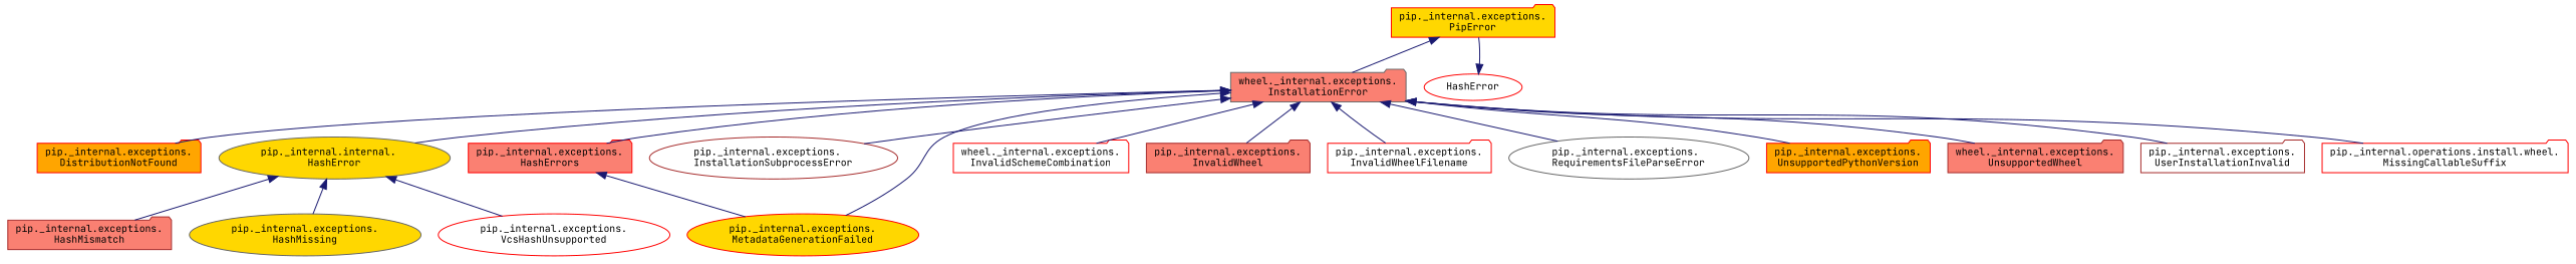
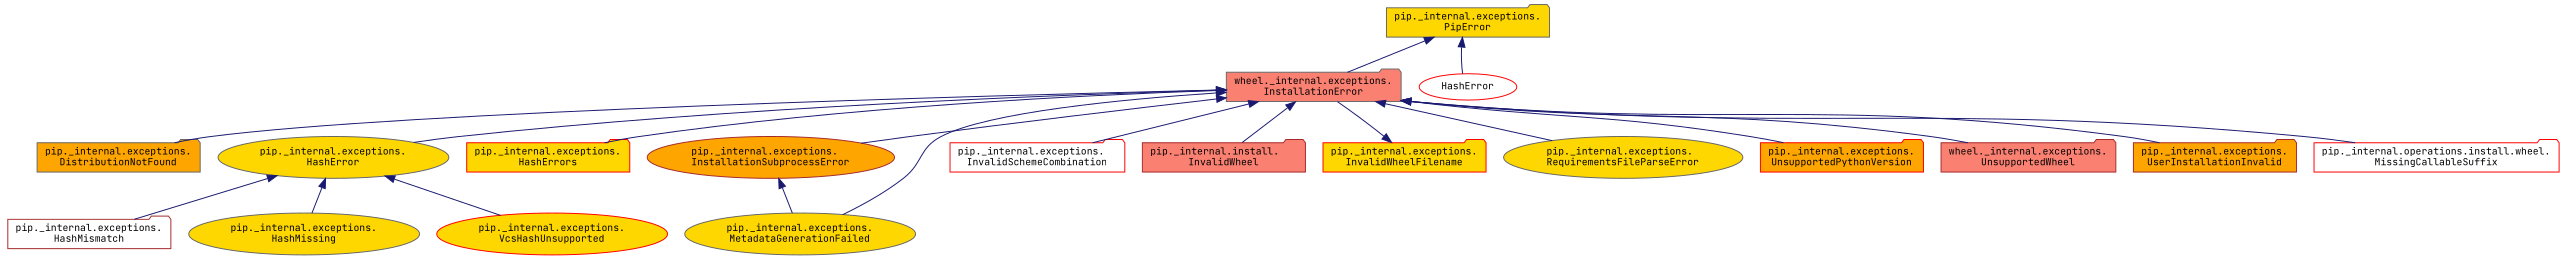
  digraph {
    fontname="JetBrains Mono"
    rankdir=TB
    node [color=red fillcolor=white fontname="JetBrains Mono" fontsize=10 shape=folder style=filled]
    edge [color=midnightblue dir=back fontname="JetBrains Mono" fontsize=10 labelfontname=Helvetica labelfontsize=10 style=solid]
    n1 [color=gray40 fillcolor=salmon fontcolor=black height=0.2 label="wheel._internal.exceptions.\lInstallationError" width=0.4]
-   n2 [fillcolor=orange height=0.2 label="pip._internal.exceptions.\lDistributionNotFound" width=0.4]
-   n3 [color=gray40 fillcolor=gold height=0.2 label="pip._internal.internal.\lHashError" shape=ellipse width=0.4]
-   n4 [fillcolor=salmon height=0.2 label="pip._internal.exceptions.\lHashErrors" width=0.4]
-   n5 [color=brown height=0.2 label="pip._internal.exceptions.\lInstallationSubprocessError" shape=ellipse width=0.4]
-   n6 [fillcolor=gold height=0.2 label="pip._internal.exceptions.\lMetadataGenerationFailed" shape=ellipse width=0.4]
-   n7 [height=0.2 label="wheel._internal.exceptions.\lInvalidSchemeCombination" width=0.4]
-   n8 [color=brown fillcolor=salmon height=0.2 label="pip._internal.exceptions.\lInvalidWheel" width=0.4]
-   n9 [height=0.2 label="pip._internal.exceptions.\lInvalidWheelFilename" width=0.4]
-   n10 [color=gray40 height=0.2 label="pip._internal.exceptions.\lRequirementsFileParseError" shape=ellipse width=0.4]
+   n2 [color=gray40 fillcolor=orange height=0.2 label="pip._internal.exceptions.\lDistributionNotFound" width=0.4]
+   n3 [color=gray40 fillcolor=gold height=0.2 label="pip._internal.exceptions.\lHashError" shape=ellipse width=0.4]
+   n4 [fillcolor=gold height=0.2 label="pip._internal.exceptions.\lHashErrors" width=0.4]
+   n5 [color=brown fillcolor=orange height=0.2 label="pip._internal.exceptions.\lInstallationSubprocessError" shape=ellipse width=0.4]
+   n6 [color=gray40 fillcolor=gold height=0.2 label="pip._internal.exceptions.\lMetadataGenerationFailed" shape=ellipse width=0.4]
+   n7 [height=0.2 label="pip._internal.exceptions.\lInvalidSchemeCombination" width=0.4]
+   n8 [color=brown fillcolor=salmon height=0.2 label="pip._internal.install.\lInvalidWheel" width=0.4]
+   n9 [fillcolor=gold height=0.2 label="pip._internal.exceptions.\lInvalidWheelFilename" width=0.4]
+   n10 [color=gray40 fillcolor=gold height=0.2 label="pip._internal.exceptions.\lRequirementsFileParseError" shape=ellipse width=0.4]
    n11 [fillcolor=orange height=0.2 label="pip._internal.exceptions.\lUnsupportedPythonVersion" width=0.4]
    n12 [color=brown fillcolor=salmon height=0.2 label="wheel._internal.exceptions.\lUnsupportedWheel" width=0.4]
-   n13 [color=brown height=0.2 label="pip._internal.exceptions.\lUserInstallationInvalid" width=0.4]
+   n13 [color=brown fillcolor=orange height=0.2 label="pip._internal.exceptions.\lUserInstallationInvalid" width=0.4]
    n14 [height=0.2 label="pip._internal.operations.install.wheel.\lMissingCallableSuffix" width=0.4]
-   n15 [color=brown fillcolor=salmon height=0.2 label="pip._internal.exceptions.\lHashMismatch" width=0.4]
+   n15 [color=brown height=0.2 label="pip._internal.exceptions.\lHashMismatch" width=0.4]
    n16 [color=gray40 fillcolor=gold height=0.2 label="pip._internal.exceptions.\lHashMissing" shape=ellipse width=0.4]
-   n17 [height=0.2 label="pip._internal.exceptions.\lVcsHashUnsupported" shape=ellipse width=0.4]
-   n18 [fillcolor=gold height=0.2 label="pip._internal.exceptions.\lPipError" width=0.4]
+   n17 [fillcolor=gold height=0.2 label="pip._internal.exceptions.\lVcsHashUnsupported" shape=ellipse width=0.4]
+   n18 [color=gray40 fillcolor=gold height=0.2 label="pip._internal.exceptions.\lPipError" width=0.4]
    n19 [height=0.2 label=HashError shape=ellipse width=0.4]
    n1 -> n2
    n1 -> n3
    n1 -> n4
    n1 -> n5
    n1 -> n6
    n1 -> n7
    n1 -> n8
-   n1 -> n9
+   n9 -> n1
    n1 -> n10
    n1 -> n11
    n1 -> n12
    n1 -> n13
    n1 -> n14
    n3 -> n15
    n3 -> n16
    n3 -> n17
-   n4 -> n6
+   n5 -> n6
    n18 -> n1
-   n19 -> n18
+   n18 -> n19
  }
